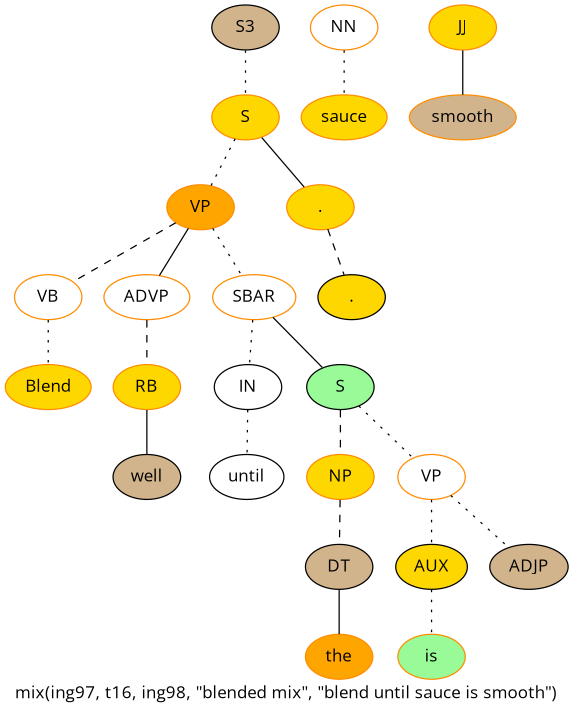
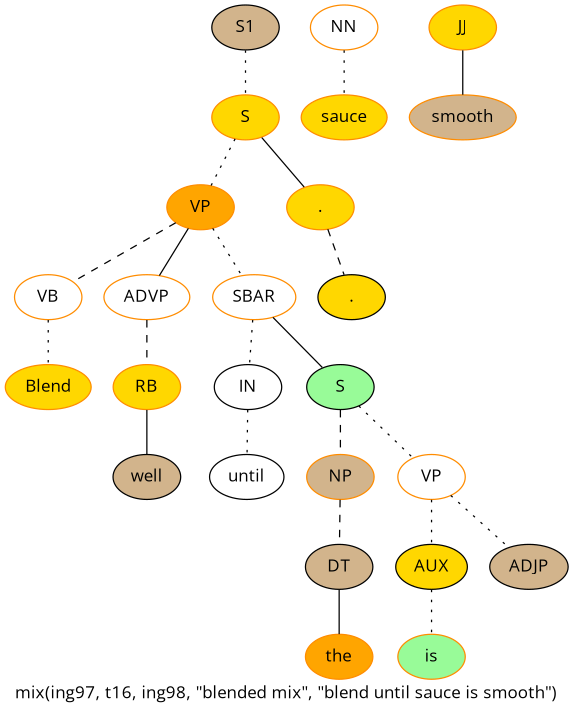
  graph {
    fontname="Open Sans"
    label="mix(ing97, t16, ing98, \"blended mix\", \"blend until sauce is smooth\")"
    node [color=darkorange fillcolor=gold fontname="Open Sans" style=filled]
    edge [fontname="Open Sans" style=dotted]
-   n1 [color=black fillcolor=tan label=S3]
+   n1 [color=black fillcolor=tan label=S1]
    n2 [label=S]
    n3 [fillcolor=orange label=VP]
    n4 [label="."]
    n5 [fillcolor=white label=VB]
    n6 [fillcolor=white label=ADVP]
    n7 [fillcolor=white label=SBAR]
    n8 [color=black label="."]
    n9 [label=Blend]
    n10 [label=RB]
    n11 [color=black fillcolor=white label=IN]
    n12 [color=black fillcolor=palegreen label=S]
    n13 [color=black fillcolor=tan label=well]
    n14 [color=black fillcolor=white label=until]
-   n15 [label=NP]
+   n15 [fillcolor=tan label=NP]
    n16 [fillcolor=white label=VP]
    n17 [color=black fillcolor=tan label=DT]
    n18 [color=black label=AUX]
    n19 [color=black fillcolor=tan label=ADJP]
    n20 [fillcolor=orange label=the]
    n21 [fillcolor=white label=NN]
    n22 [label=sauce]
    n23 [fillcolor=palegreen label=is]
    n24 [label=JJ]
    n25 [fillcolor=tan label=smooth]
    n1 -- n2
    n2 -- n3
    n2 -- n4 [style=solid]
    n3 -- n5 [style=dashed]
    n3 -- n6 [style=solid]
    n3 -- n7
    n4 -- n8 [style=dashed]
    n5 -- n9
    n6 -- n10 [style=dashed]
    n7 -- n11
    n7 -- n12 [style=solid]
    n10 -- n13 [style=solid]
    n11 -- n14
    n12 -- n15 [style=dashed]
    n12 -- n16
    n15 -- n17 [style=dashed]
    n16 -- n18
    n16 -- n19
    n17 -- n20 [style=solid]
    n18 -- n23
    n21 -- n22
    n24 -- n25 [style=solid]
  }
